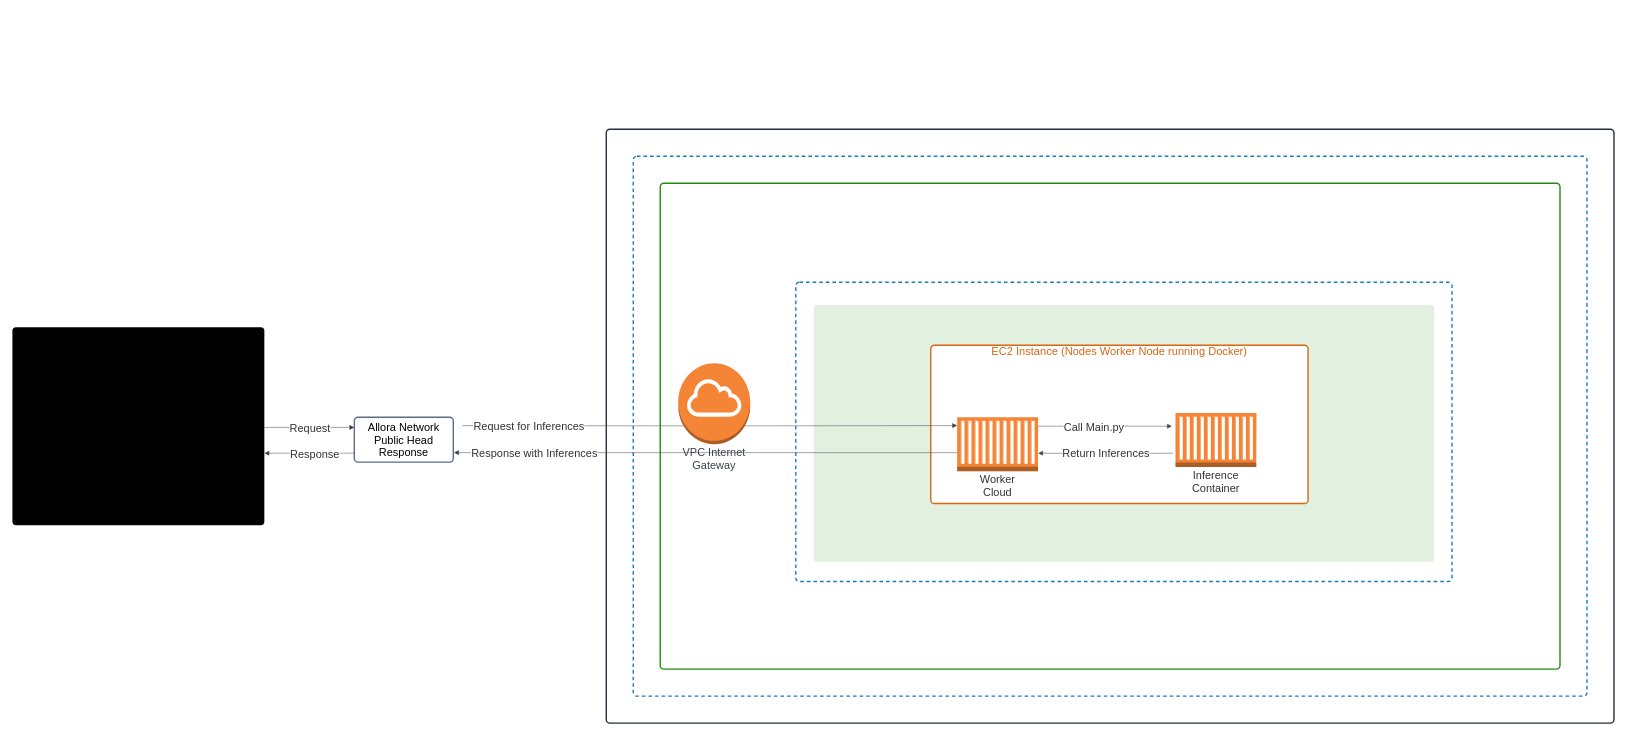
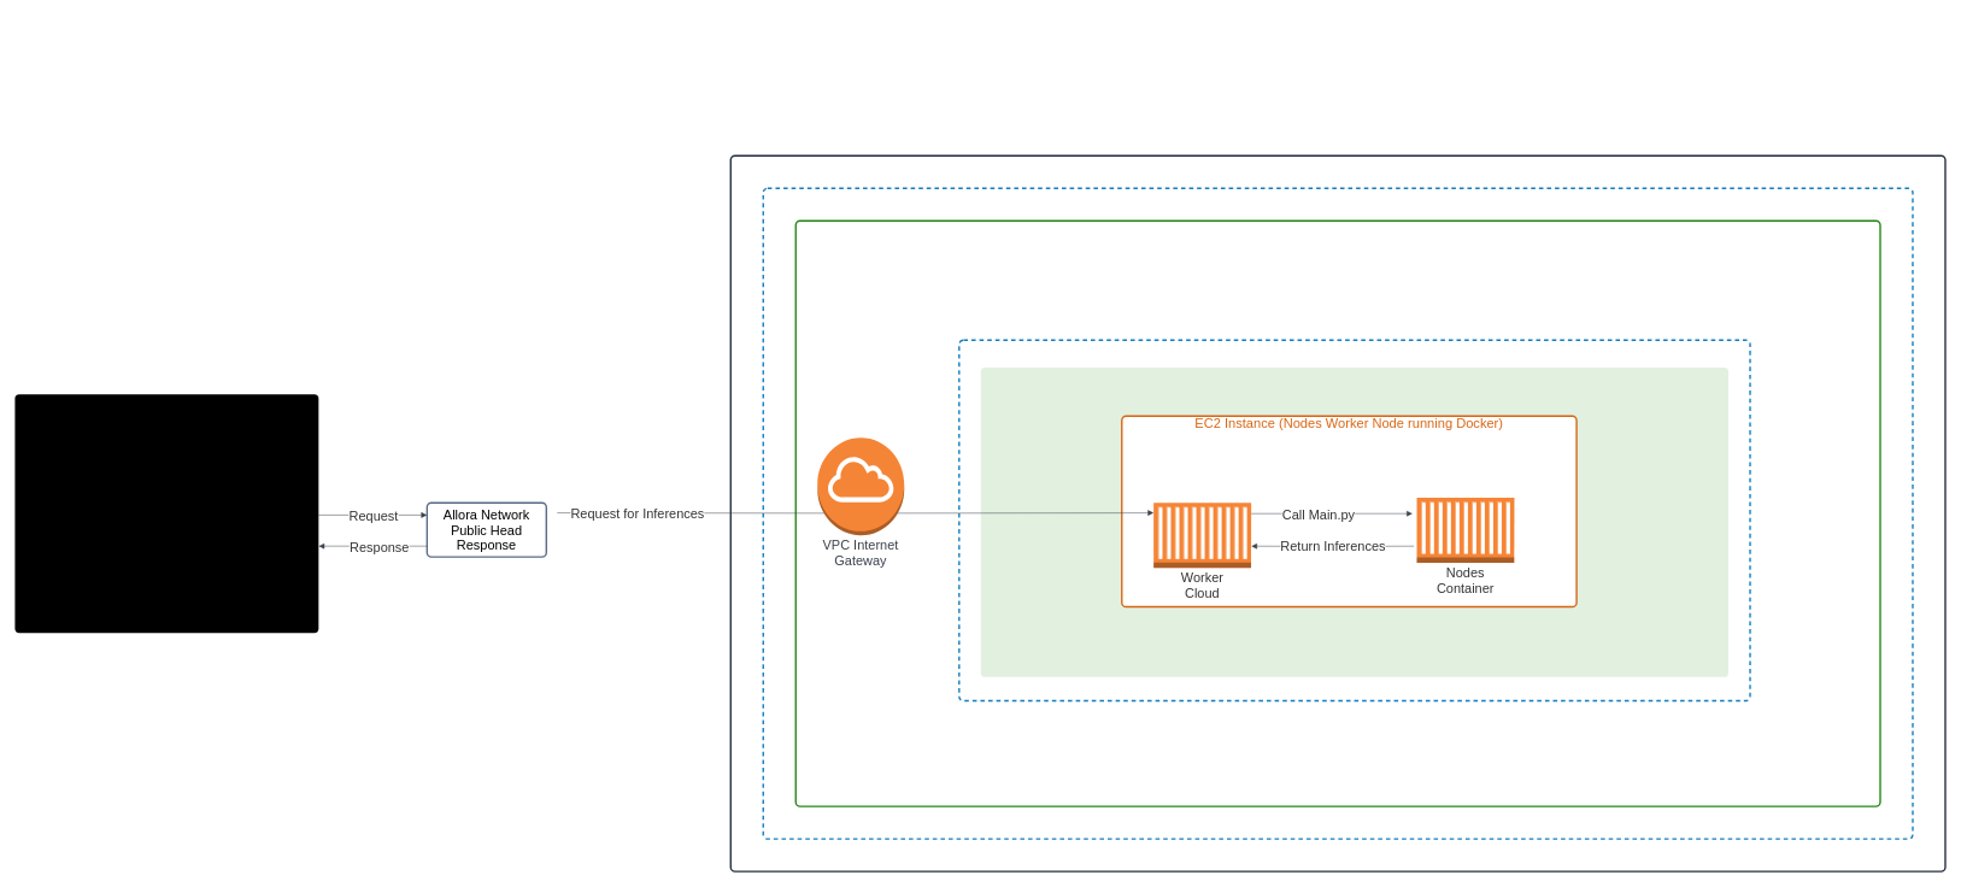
  <mxCell id="0" />
  <mxCell id="1" parent="0" />
  <mxCell id="2" value="AWS Account" style="html=1;overflow=block;blockSpacing=1;whiteSpace=wrap;fontSize=18.3;fontColor=#232f3e;spacing=0;strokeColor=#232f3e;strokeOpacity=100;fillOpacity=0;rounded=1;absoluteArcSize=1;arcSize=12;fillColor=#ffffff;strokeWidth=2.3;container=1;pointerEvents=0;collapsible=0;recursiveResize=0;lucidId=_YvMQiWvPY6W;" vertex="1" parent="1"><mxGeometry x="1010" y="215" width="1680" height="990" as="geometry" /></mxCell>
  <mxCell id="3" value="Region" style="html=1;overflow=block;blockSpacing=1;whiteSpace=wrap;fontSize=18.3;fontColor=#147eba;spacing=0;strokeColor=#147eba;strokeOpacity=100;fillOpacity=0;rounded=1;absoluteArcSize=1;arcSize=12;fillColor=#ffffff;dashed=1;fixDash=1;dashPattern=6 5;strokeWidth=2.3;container=1;pointerEvents=0;collapsible=0;recursiveResize=0;lucidId=9QJM80IVYh6_;" vertex="1" parent="1"><mxGeometry x="1055" y="260" width="1590" height="900" as="geometry" /></mxCell>
  <mxCell id="4" value="Virtual Private Cloud (VPC)" style="html=1;overflow=block;blockSpacing=1;whiteSpace=wrap;fontSize=18.3;fontColor=#248814;spacing=0;strokeColor=#248814;strokeOpacity=100;fillOpacity=0;rounded=1;absoluteArcSize=1;arcSize=12;fillColor=#ffffff;strokeWidth=2.3;container=1;pointerEvents=0;collapsible=0;recursiveResize=0;lucidId=TXJMV_QqjrSG;" vertex="1" parent="1"><mxGeometry x="1100" y="305" width="1500" height="810" as="geometry" /></mxCell>
  <mxCell id="5" value="Public Subnet" style="html=1;overflow=block;blockSpacing=1;whiteSpace=wrap;fontSize=18.3;fontColor=#248814;spacing=0;strokeColor=none;strokeOpacity=100;fillOpacity=13;rounded=1;absoluteArcSize=1;arcSize=12;fillColor=#248814;strokeWidth=0;container=1;pointerEvents=0;collapsible=0;recursiveResize=0;lucidId=XgKM0bekm8-m;" vertex="1" parent="1"><mxGeometry x="1356" y="508" width="1034" height="428" as="geometry" /></mxCell>
  <mxCell id="6" value="Availability Zone (AZ)" style="html=1;overflow=block;blockSpacing=1;whiteSpace=wrap;fontSize=18.3;fontColor=#147eba;spacing=0;strokeColor=#147eba;strokeOpacity=100;fillOpacity=0;rounded=1;absoluteArcSize=1;arcSize=12;fillColor=#ffffff;dashed=1;fixDash=1;dashPattern=6 5;strokeWidth=2.3;container=1;pointerEvents=0;collapsible=0;recursiveResize=0;lucidId=CyLM2.gjfOU.;" vertex="1" parent="1"><mxGeometry x="1326" y="470" width="1094" height="499" as="geometry" /></mxCell>
  <mxCell id="7" value="EC2 Instance (Nodes Worker Node running Docker)" style="html=1;overflow=block;blockSpacing=1;whiteSpace=wrap;fontSize=18.5;fontColor=#d86613;spacing=0;verticalAlign=top;strokeColor=#d86613;strokeOpacity=100;fillOpacity=100;rounded=1;absoluteArcSize=1;arcSize=12;fillColor=#ffffff;strokeWidth=2.3;container=1;pointerEvents=0;collapsible=0;recursiveResize=0;lucidId=-u2NlGh-AkDf;" vertex="1" parent="1"><mxGeometry x="1551" y="575" width="629" height="264" as="geometry" /></mxCell>
  <mxCell id="8" value="" style="group;dropTarget=0;pointerEvents=0;" vertex="1" parent="1"><mxGeometry as="geometry" x="95" y="20" /></mxCell>
  <mxCell id="9" value="" style="group;dropTarget=0;pointerEvents=0;" vertex="1" parent="1"><mxGeometry as="geometry" x="95" y="20" /></mxCell>
  <mxCell id="10" value="" style="html=1;overflow=block;blockSpacing=1;whiteSpace=wrap;fontSize=13;align=center;spacing=3.8;strokeColor=#unset;rounded=1;absoluteArcSize=1;arcSize=12;fillColor=#unset;strokeWidth=NaN;lucidId=7X7MiWF~K5Hu;" vertex="1" parent="1"><mxGeometry x="20" y="545" width="420" height="330" as="geometry" /></mxCell>
  <mxCell id="11" value="" style="html=1;jettySize=18;whiteSpace=wrap;fontSize=13;strokeColor=#3a414a;strokeOpacity=100;strokeWidth=0.8;rounded=1;arcSize=24;edgeStyle=orthogonalEdgeStyle;startArrow=none;endArrow=block;endFill=1;entryX=0;entryY=0.156;entryPerimeter=0;lucidId=FY7MXUKkzTnU;" edge="1" target="27" parent="1"><mxGeometry width="100" height="100" relative="1" as="geometry"><Array as="points" /><mxPoint x="770" y="709" as="sourcePoint" /></mxGeometry></mxCell>
  <mxCell id="12" value="Request for Inferences" style="text;html=1;resizable=0;labelBackgroundColor=default;align=center;verticalAlign=middle;fontColor=#333333;fontSize=18.3;" vertex="1" parent="11"><mxGeometry x="-0.73" relative="1" as="geometry"><mxPoint as="offset" /></mxGeometry></mxCell>
  <mxCell id="13" value="Allora Network&#10;Public Head Response" style="html=1;overflow=block;blockSpacing=1;whiteSpace=wrap;fontSize=18.3;align=center;spacing=0;verticalAlign=middle;strokeColor=#5a6c86;strokeOpacity=100;fillOpacity=0;rounded=1;absoluteArcSize=1;arcSize=12;fillColor=#ffffff;strokeWidth=2.3;container=1;pointerEvents=0;collapsible=0;recursiveResize=0;lucidId=Q51NzTwxD9la;" vertex="1" parent="1"><mxGeometry x="590" y="695" width="165" height="75" as="geometry" /></mxCell>
- <mxCell id="14" value="" style="html=1;jettySize=18;whiteSpace=wrap;fontSize=13;strokeColor=#3a414a;strokeOpacity=100;strokeWidth=0.8;rounded=1;arcSize=24;edgeStyle=orthogonalEdgeStyle;startArrow=none;endArrow=block;endFill=1;exitX=0;exitY=0.657;exitPerimeter=0;entryX=1.007;entryY=0.788;entryPerimeter=0;lucidId=kj2NyueEfGJ9;" edge="1" source="27" target="13" parent="1"><mxGeometry width="100" height="100" relative="1" as="geometry"><Array as="points" /></mxGeometry></mxCell>
- <mxCell id="15" value="Response with Inferences" style="text;html=1;resizable=0;labelBackgroundColor=default;align=center;verticalAlign=middle;fontColor=#333333;fontSize=18.3;" vertex="1" parent="14"><mxGeometry x="0.684" relative="1" as="geometry"><mxPoint as="offset" /></mxGeometry></mxCell>
  <mxCell id="16" value="" style="html=1;jettySize=18;whiteSpace=wrap;fontSize=13;strokeColor=#3a414a;strokeOpacity=100;strokeWidth=0.8;rounded=1;arcSize=24;edgeStyle=orthogonalEdgeStyle;startArrow=none;endArrow=block;endFill=1;lucidId=3W2NCLsf5O8j;" edge="1" parent="1"><mxGeometry width="100" height="100" relative="1" as="geometry"><Array as="points" /><mxPoint x="440" y="712" as="sourcePoint" /><mxPoint x="590" y="712" as="targetPoint" /></mxGeometry></mxCell>
  <mxCell id="17" value="Request" style="text;html=1;resizable=0;labelBackgroundColor=default;align=center;verticalAlign=middle;fontColor=#333333;fontSize=18.3;" vertex="1" parent="16"><mxGeometry relative="1" as="geometry"><mxPoint as="offset" /></mxGeometry></mxCell>
  <mxCell id="18" value="" style="html=1;jettySize=18;whiteSpace=wrap;fontSize=13;strokeColor=#3a414a;strokeOpacity=100;strokeWidth=0.8;rounded=1;arcSize=24;edgeStyle=orthogonalEdgeStyle;startArrow=none;endArrow=block;endFill=1;lucidId=BZ2N9~-V4MCM;" edge="1" parent="1"><mxGeometry width="100" height="100" relative="1" as="geometry"><Array as="points" /><mxPoint x="590" y="755" as="sourcePoint" /><mxPoint x="440" y="755" as="targetPoint" /></mxGeometry></mxCell>
  <mxCell id="19" value="Response" style="text;html=1;resizable=0;labelBackgroundColor=default;align=center;verticalAlign=middle;fontColor=#333333;fontSize=18.3;" vertex="1" parent="18"><mxGeometry x="-0.11" relative="1" as="geometry"><mxPoint as="offset" /></mxGeometry></mxCell>
  <mxCell id="20" value="VPC Internet Gateway" style="html=1;overflow=block;blockSpacing=1;whiteSpace=wrap;shape=mxgraph.aws3.internet_gateway;labelPosition=center;verticalLabelPosition=bottom;align=center;verticalAlign=top;pointerEvents=1;fontSize=18.3;fontColor=#3a414a;spacing=3.8;strokeColor=#3a414a;strokeOpacity=100;rounded=1;absoluteArcSize=1;arcSize=12;fillColor=#f58536;strokeWidth=0.8;lucidId=H07MxiphtlWI;" vertex="1" parent="1"><mxGeometry x="1130" y="605" width="120" height="135" as="geometry" /></mxCell>
  <mxCell id="21" value="" style="html=1;overflow=block;blockSpacing=1;whiteSpace=wrap;shape=image;fontSize=13;spacing=0;verticalAlign=top;strokeColor=none;strokeOpacity=0;rounded=1;absoluteArcSize=1;arcSize=12;dashed=1;fixDash=1;dashPattern=1 4;strokeWidth=0;image=https://images.lucid.app/images/26d560da-be5f-4e5a-8a1f-d08955e03b65/content;imageAspect=0;lucidId=Nr3NNLmmP2up;" vertex="1" parent="1"><mxGeometry x="82" y="620" width="266" height="110" as="geometry" /></mxCell>
  <mxCell id="22" value="" style="html=1;jettySize=18;whiteSpace=wrap;fontSize=13;strokeColor=#3a414a;strokeOpacity=100;strokeWidth=0.8;rounded=1;arcSize=24;edgeStyle=orthogonalEdgeStyle;startArrow=none;endArrow=block;endFill=1;exitX=1;exitY=0.167;exitPerimeter=0;lucidId=bD3NWywXu_YH;" edge="1" source="27" parent="1"><mxGeometry width="100" height="100" relative="1" as="geometry"><Array as="points" /><mxPoint x="1953" y="710" as="targetPoint" /></mxGeometry></mxCell>
  <mxCell id="23" value="Call Main.py" style="text;html=1;resizable=0;labelBackgroundColor=default;align=center;verticalAlign=middle;fontColor=#333333;fontSize=18.3;" vertex="1" parent="22"><mxGeometry x="-0.17" relative="1" as="geometry"><mxPoint as="offset" /></mxGeometry></mxCell>
  <mxCell id="24" value="" style="html=1;jettySize=18;whiteSpace=wrap;fontSize=13;strokeColor=#3a414a;strokeOpacity=100;strokeWidth=0.8;rounded=1;arcSize=24;edgeStyle=orthogonalEdgeStyle;startArrow=none;endArrow=block;endFill=1;entryX=1;entryY=0.667;entryPerimeter=0;lucidId=jD3NIj7fWPk6;" edge="1" target="27" parent="1"><mxGeometry width="100" height="100" relative="1" as="geometry"><Array as="points" /><mxPoint x="1955" y="755" as="sourcePoint" /></mxGeometry></mxCell>
  <mxCell id="25" value="Return Inferences" style="text;html=1;resizable=0;labelBackgroundColor=default;align=center;verticalAlign=middle;fontColor=#333333;fontSize=18.3;" vertex="1" parent="24"><mxGeometry relative="1" as="geometry"><mxPoint as="offset" /></mxGeometry></mxCell>
  <mxCell id="26" value="A self-running decentralized AI network " style="html=1;overflow=block;blockSpacing=1;whiteSpace=wrap;fontSize=21.7;spacing=3.8;verticalAlign=middle;strokeOpacity=0;fillOpacity=0;rounded=1;absoluteArcSize=1;arcSize=12;fillColor=#000000;strokeWidth=NaN;lucidId=WgfOnQqIrc8R;" vertex="1" parent="1"><mxGeometry y="679" width="255" height="127" as="geometry" x="95" /></mxCell>
  <mxCell id="27" value="Worker&#10;Cloud" style="html=1;overflow=block;blockSpacing=1;whiteSpace=wrap;shape=mxgraph.aws3.ec2_compute_container;labelPosition=center;verticalLabelPosition=bottom;align=center;verticalAlign=top;pointerEvents=1;fontSize=18.3;fontColor=#333333;spacing=3.8;strokeColor=none;strokeOpacity=100;rounded=1;absoluteArcSize=1;arcSize=12;fillColor=#f58536;dashed=1;fixDash=1;dashPattern=1 4;strokeWidth=0;lucidId=2fYOvTz-elsl;" vertex="1" parent="1"><mxGeometry x="1595" y="695" width="135" height="90" as="geometry" /></mxCell>
- <mxCell id="28" value="Inference Container" style="html=1;overflow=block;blockSpacing=1;whiteSpace=wrap;shape=mxgraph.aws3.ec2_compute_container;labelPosition=center;verticalLabelPosition=bottom;align=center;verticalAlign=top;pointerEvents=1;fontSize=18.3;fontColor=#333333;spacing=3.8;strokeColor=none;strokeOpacity=100;rounded=1;absoluteArcSize=1;arcSize=12;fillColor=#f58536;dashed=1;fixDash=1;dashPattern=1 4;strokeWidth=0;lucidId=ruYOFB6uyYjL;" vertex="1" parent="1"><mxGeometry x="1959" y="688" width="135" height="90" as="geometry" /></mxCell>
+ <mxCell id="28" value="Nodes Container" style="html=1;overflow=block;blockSpacing=1;whiteSpace=wrap;shape=mxgraph.aws3.ec2_compute_container;labelPosition=center;verticalLabelPosition=bottom;align=center;verticalAlign=top;pointerEvents=1;fontSize=18.3;fontColor=#333333;spacing=3.8;strokeColor=none;strokeOpacity=100;rounded=1;absoluteArcSize=1;arcSize=12;fillColor=#f58536;dashed=1;fixDash=1;dashPattern=1 4;strokeWidth=0;lucidId=ruYOFB6uyYjL;" vertex="1" parent="1"><mxGeometry x="1959" y="688" width="135" height="90" as="geometry" /></mxCell>
